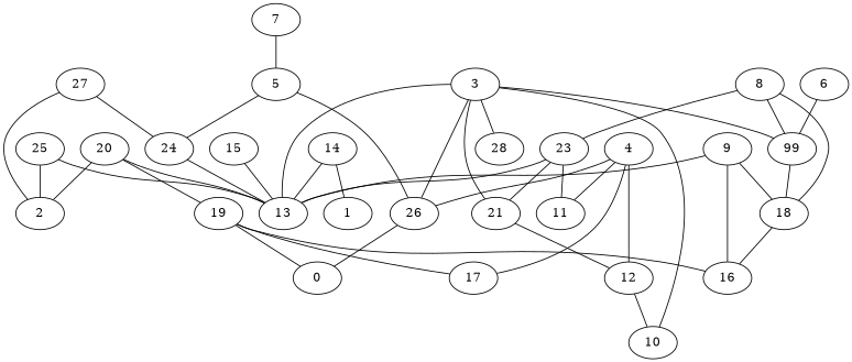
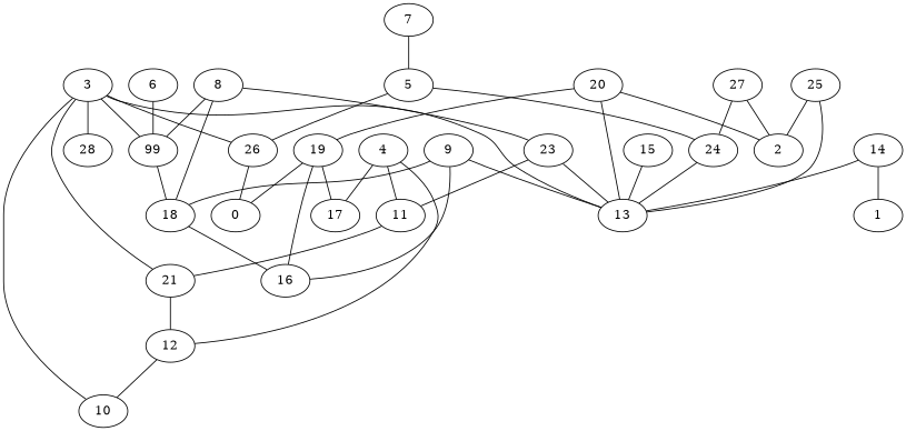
  digraph {
    edge [color=black dir=none]
    5
    24
    3
    13
    4
    12
    26
    17
    11
    10
    0
    27
    2
    20
    7
    9
    16
    18
    15
    14
    1
    19
    23
    21
    28
    n26 [label=99]
    6
    25
    8
    subgraph sub_1 {
      5
      24
      3
      13
      4
      12
      26
      17
      11
      10
      0
      27
      2
      20
      7
      9
      16
      18
      15
      14
      1
      19
      23
      21
      28
      n26
      6
      25
      8
    }
    5 -> 24
    5 -> 26
    24 -> 13
    3 -> 13
    3 -> 26
    3 -> 10
    3 -> 21
    3 -> 28
    3 -> n26
    4 -> 12
-   4 -> 26
    4 -> 17
    4 -> 11
    12 -> 10
    26 -> 0
    27 -> 24
    27 -> 2
    20 -> 13
    20 -> 2
    20 -> 19
    7 -> 5
    9 -> 13
    9 -> 16
    9 -> 18
    18 -> 16
    15 -> 13
    14 -> 13
    14 -> 1
    19 -> 17
    19 -> 0
    19 -> 16
    23 -> 13
    23 -> 11
-   23 -> 21
+   11 -> 21
    21 -> 12
    n26 -> 18
    6 -> n26
    25 -> 13
    25 -> 2
    8 -> 18
    8 -> 23
    8 -> n26
  }
